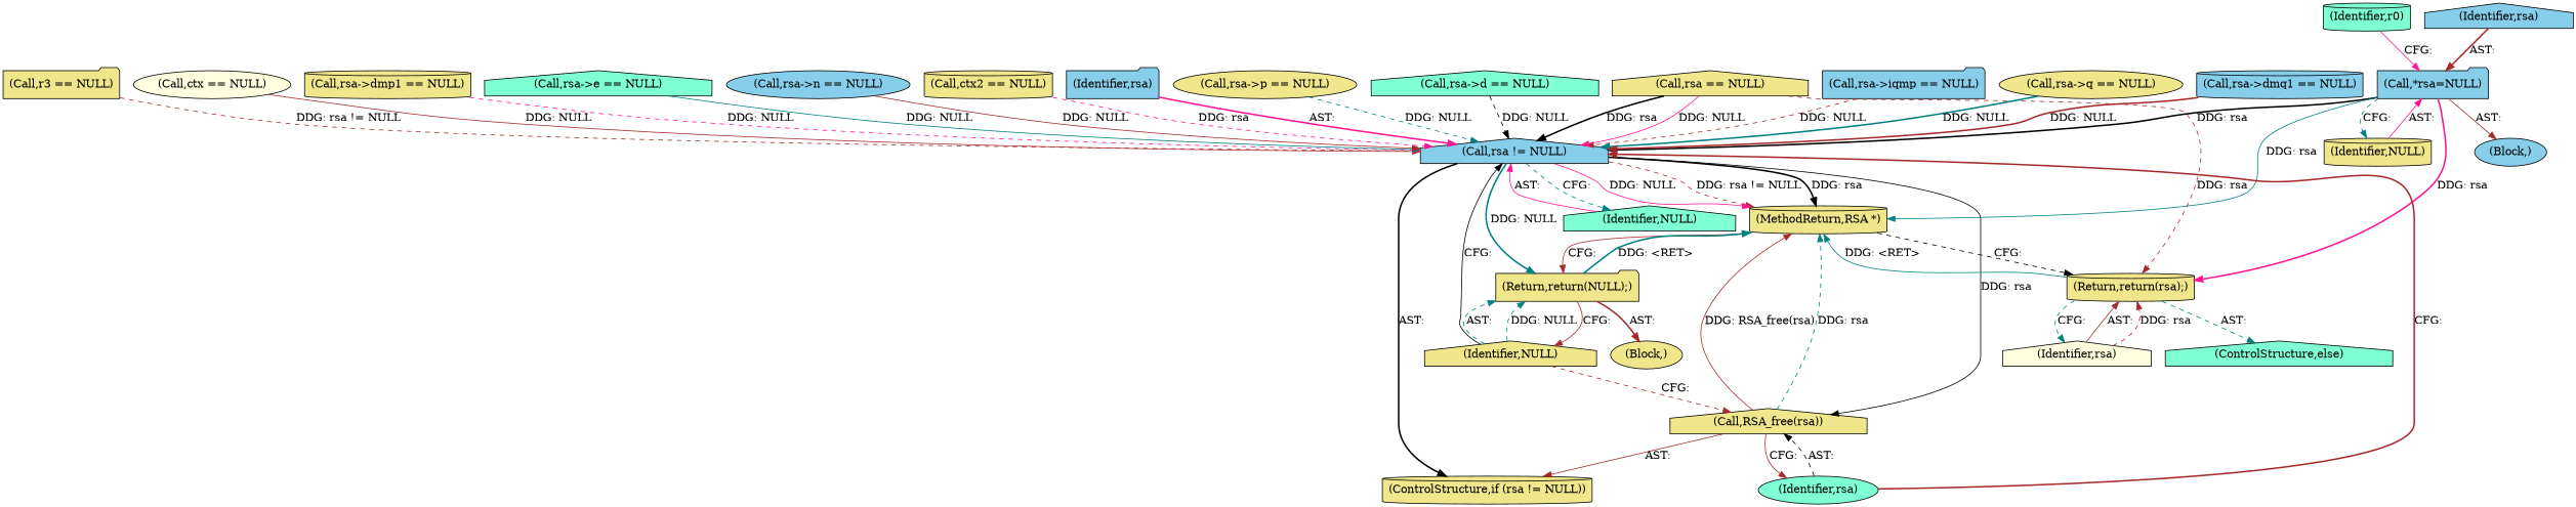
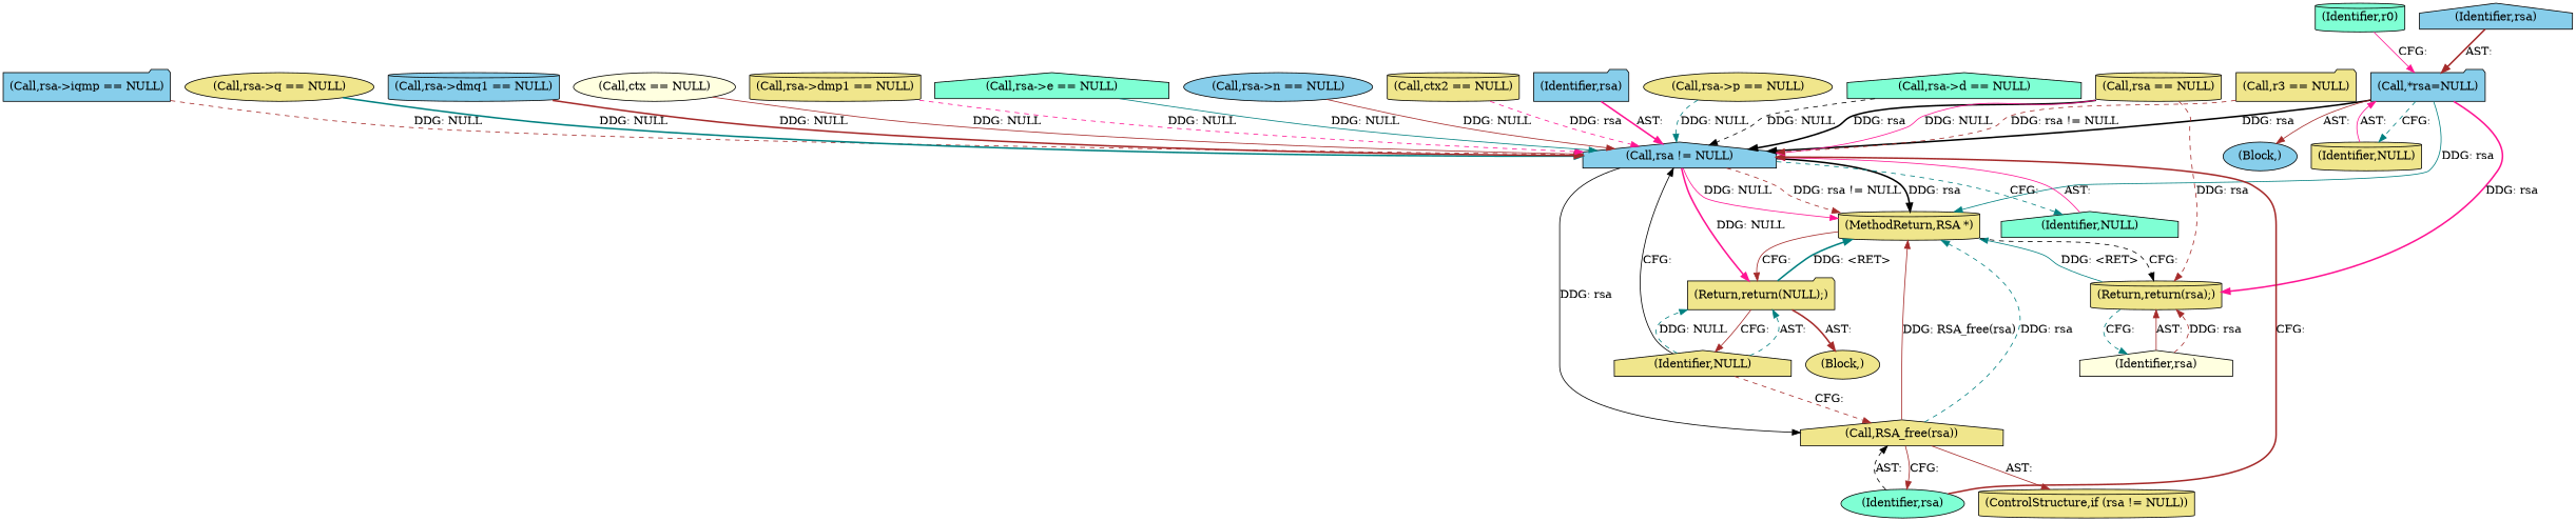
  digraph {
    node [fillcolor=khaki shape=house style=filled]
    edge [color=brown style=solid]
    n1 [fillcolor=skyblue label="(Call,*rsa=NULL)" shape=folder]
    n2 [fillcolor=skyblue label="(Call,rsa != NULL)"]
    n3 [label="(Return,return(rsa);)" shape=cylinder]
    n4 [fillcolor=skyblue label="(Block,)" shape=ellipse]
    n5 [label="(Identifier,NULL)" shape=cylinder]
    n6 [label="(MethodReturn,RSA *)" shape=cylinder]
    n7 [label="(Call,RSA_free(rsa))"]
    n8 [label="(Return,return(NULL);)" shape=folder]
    n9 [fillcolor=aquamarine label="(Identifier,NULL)"]
    n10 [label="(ControlStructure,if (rsa != NULL))" shape=cylinder]
-   n11 [fillcolor=aquamarine label="(ControlStructure,else)"]
    n12 [fillcolor=lightyellow label="(Identifier,rsa)"]
    n13 [fillcolor=aquamarine label="(Identifier,rsa)" shape=ellipse]
    n14 [label="(Block,)" shape=ellipse]
    n15 [label="(Identifier,NULL)"]
    n16 [fillcolor=skyblue label="(Call,rsa->iqmp == NULL)" shape=folder]
-   n17 [label="(Call,rsa == NULL)"]
+   n17 [label="(Call,rsa == NULL)" shape=cylinder]
    n18 [label="(Call,rsa->q == NULL)" shape=ellipse]
    n19 [fillcolor=skyblue label="(Call,rsa->dmq1 == NULL)" shape=cylinder]
    n20 [fillcolor=aquamarine label="(Identifier,r0)" shape=cylinder]
    n21 [label="(Call,r3 == NULL)" shape=folder]
    n22 [fillcolor=lightyellow label="(Call,ctx == NULL)" shape=ellipse]
    n23 [label="(Call,rsa->dmp1 == NULL)" shape=cylinder]
    n24 [fillcolor=aquamarine label="(Call,rsa->e == NULL)"]
    n25 [fillcolor=skyblue label="(Call,rsa->n == NULL)" shape=ellipse]
    n26 [label="(Call,ctx2 == NULL)" shape=cylinder]
    n27 [fillcolor=skyblue label="(Identifier,rsa)" shape=folder]
    n28 [label="(Call,rsa->p == NULL)" shape=ellipse]
    n29 [fillcolor=skyblue label="(Identifier,rsa)"]
    n30 [fillcolor=aquamarine label="(Call,rsa->d == NULL)"]
    n1 -> n2 [color=black label="DDG: rsa" style=bold]
    n1 -> n3 [color=deeppink label="DDG: rsa" style=bold]
    n1 -> n4 [label="AST: "]
    n1 -> n5 [color=teal label="CFG: " style=dashed]
    n1 -> n6 [color=teal label="DDG: rsa"]
    n2 -> n6 [label="DDG: rsa != NULL" style=dashed]
    n2 -> n6 [color=black label="DDG: rsa" style=bold]
    n2 -> n6 [color=deeppink label="DDG: NULL"]
    n2 -> n7 [color=black label="DDG: rsa"]
-   n2 -> n8 [color=teal label="DDG: NULL" style=bold]
+   n2 -> n8 [color=deeppink label="DDG: NULL" style=bold]
    n2 -> n9 [color=teal label="CFG: " style=dashed]
-   n2 -> n10 [color=black label="AST: " style=bold]
    n3 -> n6 [color=teal label="DDG: <RET>"]
-   n3 -> n11 [color=teal label="AST: " style=dashed]
    n3 -> n12 [color=teal label="CFG: " style=dashed]
    n5 -> n1 [color=deeppink label="AST: "]
    n6 -> n3 [color=black label="CFG: " style=dashed]
    n6 -> n8 [label="CFG: "]
    n7 -> n6 [label="DDG: RSA_free(rsa)"]
    n7 -> n6 [color=teal label="DDG: rsa" style=dashed]
    n7 -> n10 [label="AST: "]
    n7 -> n13 [label="CFG: "]
    n8 -> n6 [color=teal label="DDG: <RET>" style=bold]
    n8 -> n14 [label="AST: " style=bold]
    n8 -> n15 [label="CFG: "]
    n9 -> n2 [color=deeppink label="AST: "]
    n12 -> n3 [label="AST: "]
    n12 -> n3 [label="DDG: rsa" style=dashed]
    n13 -> n2 [label="CFG: " style=bold]
    n13 -> n7 [color=black label="AST: " style=dashed]
    n15 -> n2 [color=black label="CFG: "]
    n15 -> n7 [label="CFG: " style=dashed]
    n15 -> n8 [color=teal label="AST: " style=dashed]
    n15 -> n8 [color=teal label="DDG: NULL" style=dashed]
    n16 -> n2 [label="DDG: NULL" style=dashed]
    n17 -> n2 [color=black label="DDG: rsa" style=bold]
    n17 -> n2 [color=deeppink label="DDG: NULL"]
    n17 -> n3 [label="DDG: rsa" style=dashed]
    n18 -> n2 [color=teal label="DDG: NULL" style=bold]
    n19 -> n2 [label="DDG: NULL" style=bold]
    n20 -> n1 [color=deeppink label="CFG: "]
    n21 -> n2 [label="DDG: rsa != NULL" style=dashed]
    n22 -> n2 [label="DDG: NULL"]
    n23 -> n2 [color=deeppink label="DDG: NULL" style=dashed]
    n24 -> n2 [color=teal label="DDG: NULL"]
    n25 -> n2 [label="DDG: NULL"]
    n26 -> n2 [color=deeppink label="DDG: rsa" style=dashed]
    n27 -> n2 [color=deeppink label="AST: " style=bold]
    n28 -> n2 [color=teal label="DDG: NULL" style=dashed]
    n29 -> n1 [label="AST: " style=bold]
    n30 -> n2 [color=black label="DDG: NULL" style=dashed]
  }
